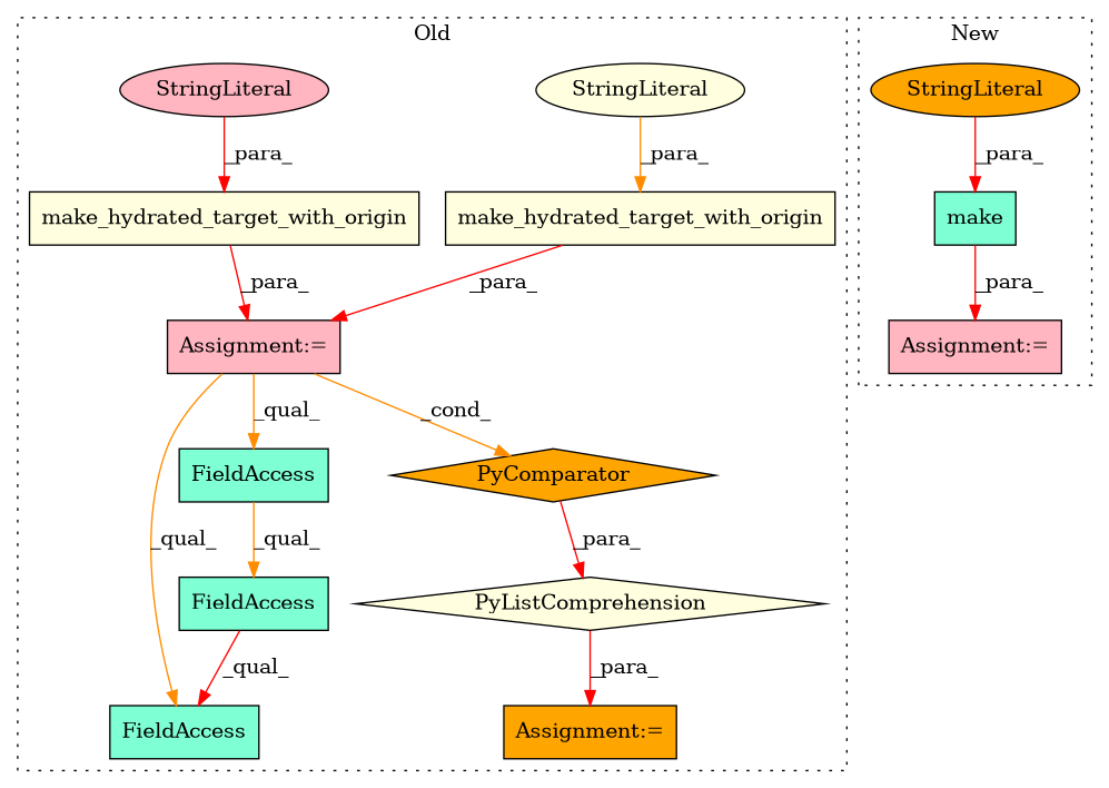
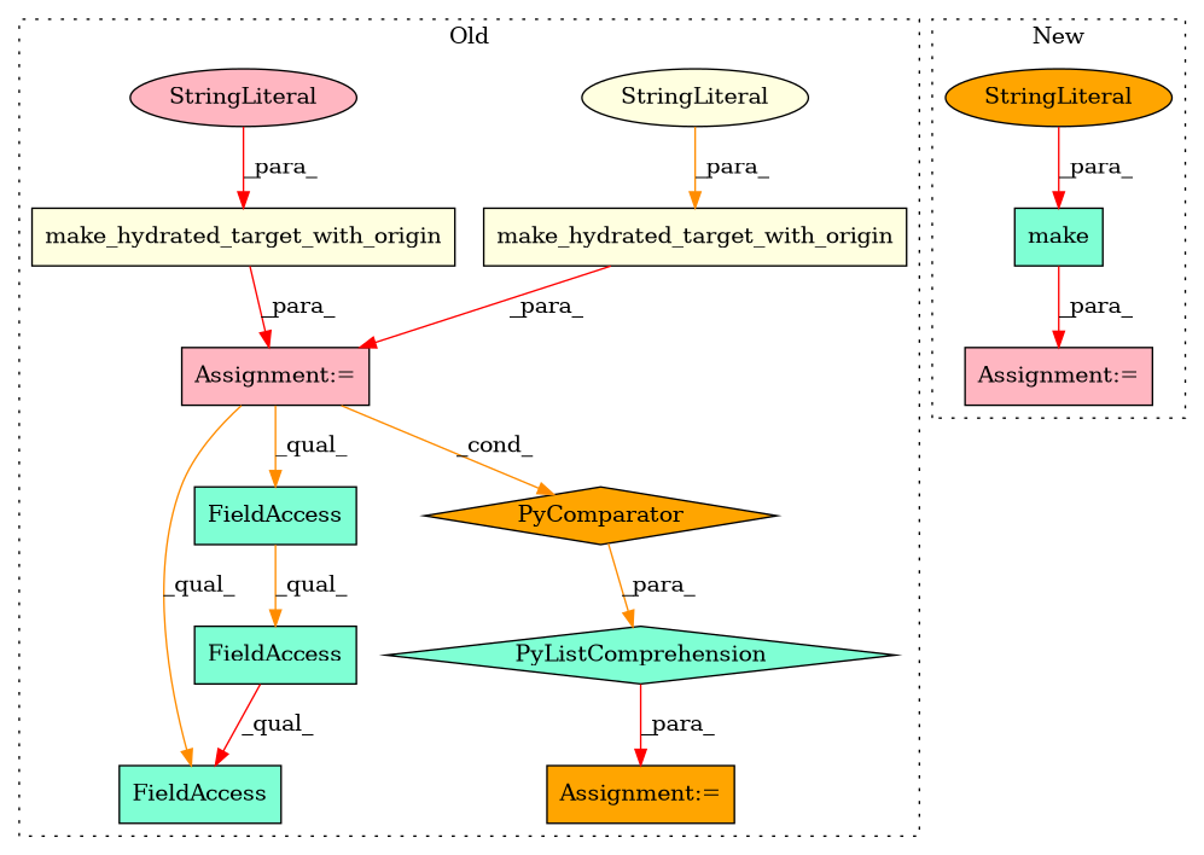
  digraph {
    node [a=32 fillcolor=aquamarine l="33,1" s=9685 shape=box style=filled]
    edge [color=red]
    n1 [fillcolor=lightyellow label=make_hydrated_target_with_origin s="9348,9405"]
    n2 [a=45 fillcolor=lightyellow l=7 label=StringLiteral s=9381 shape=ellipse]
    n3 [a=7 fillcolor=lightpink l=1 label="Assignment:=" s=9324]
    n4 [a=22 l=33 label=FieldAccess]
    n5 [a=22 l=41 label=FieldAccess]
    n6 [a=22 l=25 label=FieldAccess]
    n7 [fillcolor=lightyellow label=make_hydrated_target_with_origin s="9412,9469"]
    n8 [a=113 fillcolor=orange l=45 label=PyComparator s=9784 shape=diamond]
    n9 [a=7 fillcolor=orange l=12 label="Assignment:=" s=9673]
-   n10 [a=109 fillcolor=lightyellow l=152 label=PyListComprehension shape=diamond]
+   n10 [a=109 l=152 label=PyListComprehension shape=diamond]
    n11 [a=45 fillcolor=lightpink l=7 label=StringLiteral s=9445 shape=ellipse]
    n12 [l="6,1" label=make s="9455,9467"]
    n13 [a=45 fillcolor=orange l=6 label=StringLiteral s=9461 shape=ellipse]
    n14 [a=7 fillcolor=lightpink l=1 label="Assignment:=" s=9414]
    subgraph cluster_1 {
      label=Old
      style=dotted
      n1
      n2
      n3
      n4
      n5
      n6
      n7
      n8
      n9
      n10
      n11
    }
    subgraph cluster_2 {
      label=New
      style=dotted
      n12
      n13
      n14
    }
    n1 -> n3 [label=_para_]
    n2 -> n1 [color=darkorange label=_para_]
    n3 -> n5 [color=darkorange label=_qual_]
    n3 -> n6 [color=darkorange label=_qual_]
    n3 -> n8 [color=darkorange label=_cond_]
    n4 -> n5 [label=_qual_]
    n6 -> n4 [color=darkorange label=_qual_]
    n7 -> n3 [label=_para_]
-   n8 -> n10 [label=_para_]
+   n8 -> n10 [color=darkorange label=_para_]
    n10 -> n9 [label=_para_]
    n11 -> n7 [label=_para_]
    n12 -> n14 [label=_para_]
    n13 -> n12 [label=_para_]
  }
